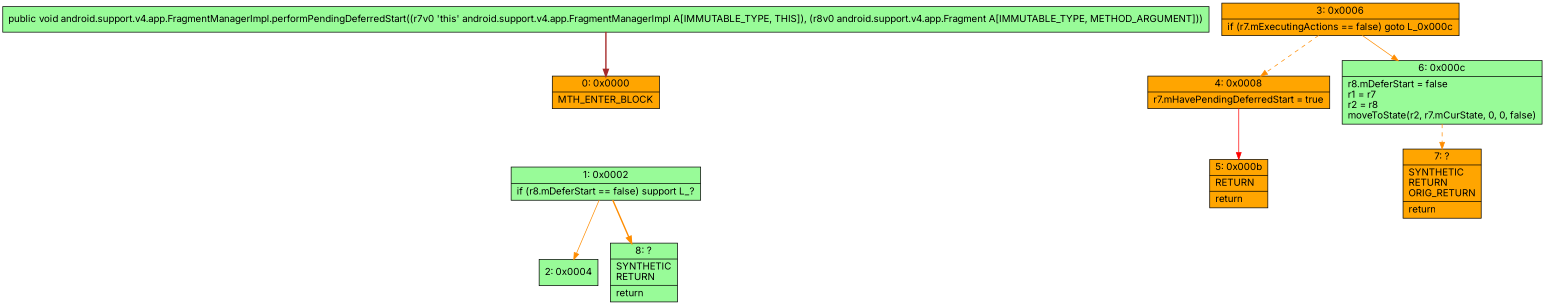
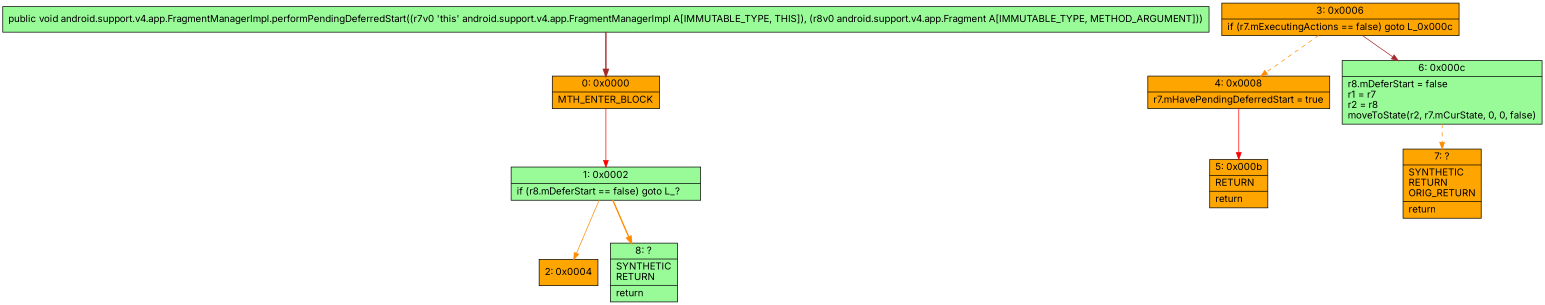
  digraph {
    fontname=Inter
    node [fillcolor=orange fontname=Inter shape=record style=filled]
    edge [color=darkorange fontname=Inter style=solid]
    n1 [label="{0\:\ 0x0000|MTH_ENTER_BLOCK\l}"]
-   n2 [fillcolor=palegreen label="{1\:\ 0x0002|if (r8.mDeferStart == false) support L_?\l}"]
-   n3 [fillcolor=palegreen label="{2\:\ 0x0004}"]
+   n2 [fillcolor=palegreen label="{1\:\ 0x0002|if (r8.mDeferStart == false) goto L_?\l}"]
+   n3 [label="{2\:\ 0x0004}"]
    n4 [fillcolor=palegreen label="{8\:\ ?|SYNTHETIC\lRETURN\l|return\l}"]
    n5 [label="{3\:\ 0x0006|if (r7.mExecutingActions == false) goto L_0x000c\l}"]
    n6 [label="{4\:\ 0x0008|r7.mHavePendingDeferredStart = true\l}"]
    n7 [fillcolor=palegreen label="{6\:\ 0x000c|r8.mDeferStart = false\lr1 = r7\lr2 = r8\lmoveToState(r2, r7.mCurState, 0, 0, false)\l}"]
    n8 [label="{5\:\ 0x000b|RETURN\l|return\l}"]
    n9 [label="{7\:\ ?|SYNTHETIC\lRETURN\lORIG_RETURN\l|return\l}"]
    n10 [fillcolor=palegreen label="{public void android.support.v4.app.FragmentManagerImpl.performPendingDeferredStart((r7v0 'this' android.support.v4.app.FragmentManagerImpl A[IMMUTABLE_TYPE, THIS]), (r8v0 android.support.v4.app.Fragment A[IMMUTABLE_TYPE, METHOD_ARGUMENT])) }"]
+   n1 -> n2 [color=red]
    n2 -> n3
    n2 -> n4 [style=bold]
    n5 -> n6 [style=dashed]
-   n5 -> n7
+   n5 -> n7 [color=brown]
    n6 -> n8 [color=red]
    n7 -> n9 [style=dashed]
    n10 -> n1 [color=brown style=bold]
  }
